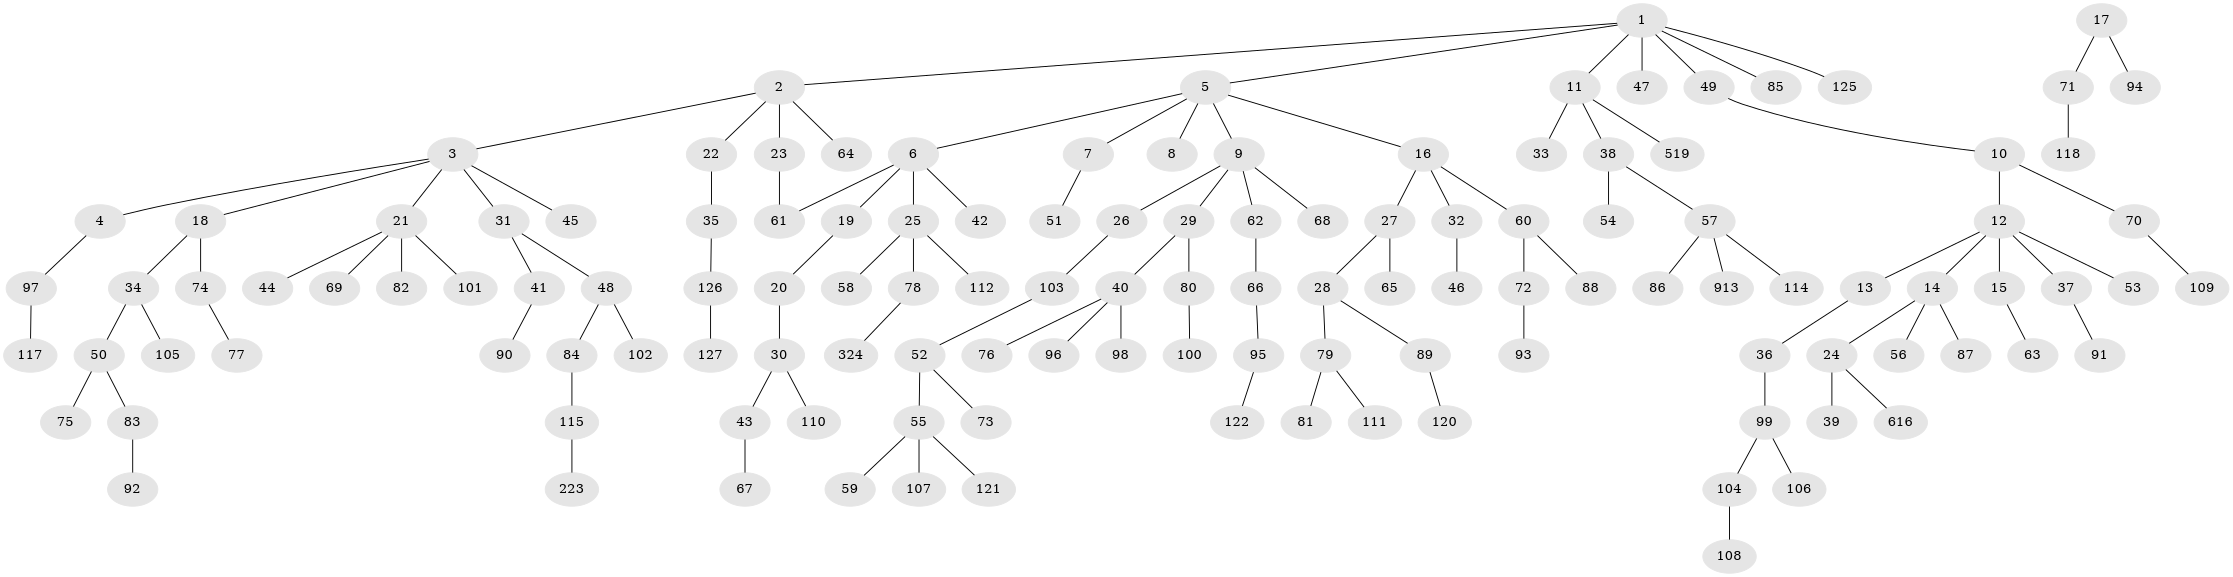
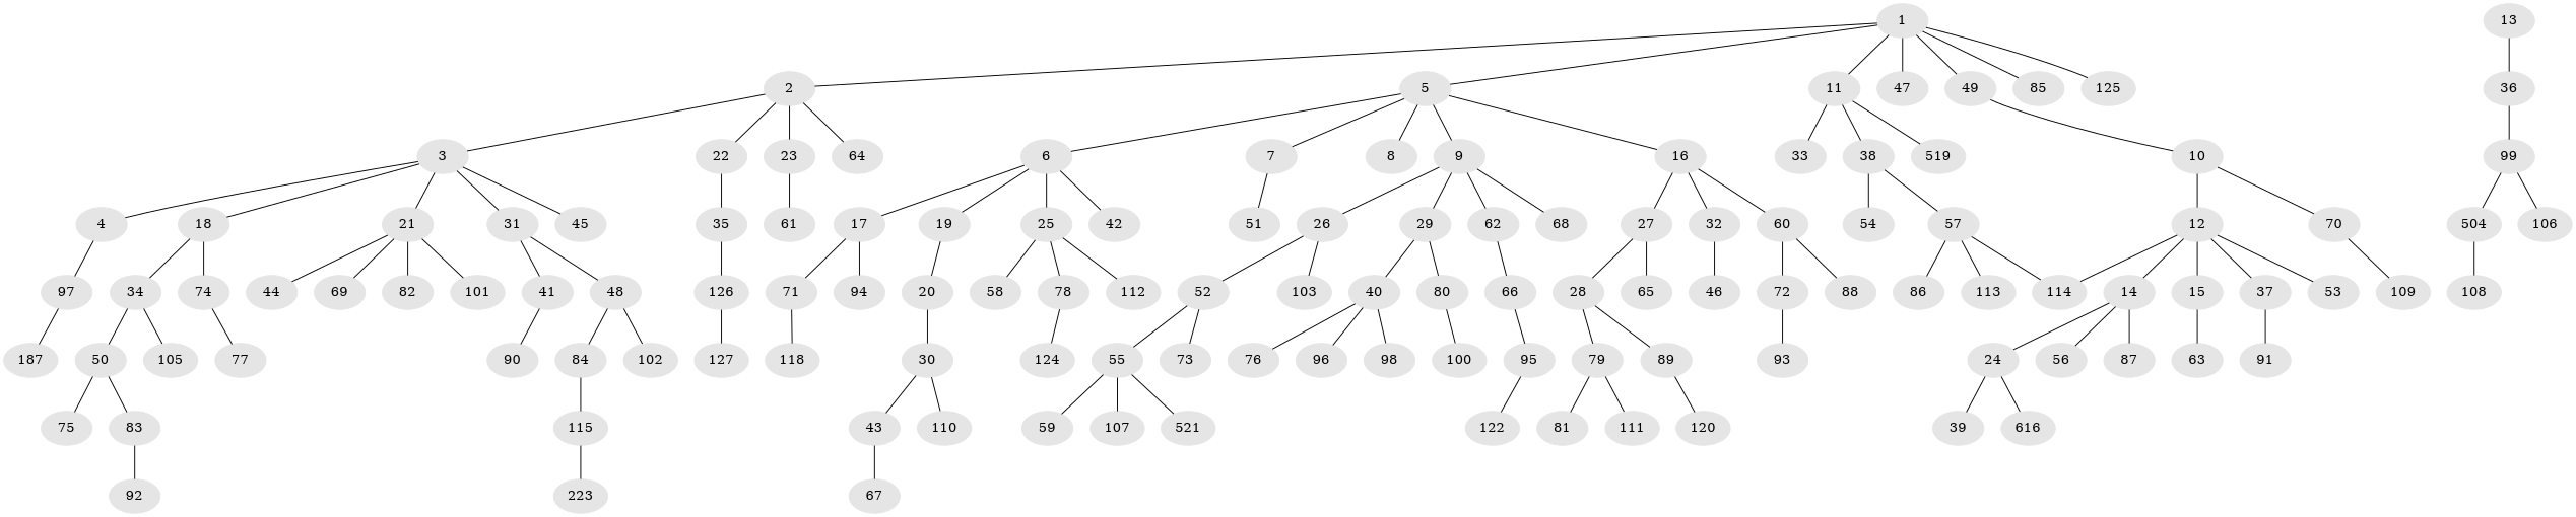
  graph {
    node [color=gray90 style=filled]
    1
    2
    5
    11
    47
    49
    85
    125
    3
    22
    23
    64
    6
    7
    8
    9
    16
    10
    12
    70
    33
    38
    n23 [label=519]
    4
    18
    21
    31
    45
    35
    61
    97
    34
    74
    44
    69
    82
    101
    41
    48
-   117
+   117 [label=187]
    17
    19
    25
    42
    51
    26
    29
    62
    68
    27
    32
    60
    71
    94
    20
    58
    78
    112
    52
    103
    40
    80
    66
    13
    14
    15
    37
    53
    109
    54
    57
    36
    24
    56
    87
    63
    91
    99
    39
    n80 [label=616]
    28
    65
    46
    72
    88
    118
    50
    105
    77
    30
    43
    110
    126
-   124 [label=324]
+   124
    55
    73
    79
    89
    81
    111
    120
    76
    96
    98
    100
    67
    90
    84
    102
    75
    83
    127
-   104
+   104 [label=504]
    106
    86
-   113 [label=913]
+   113
    114
    115
    92
    59
    107
-   121
+   121 [label=521]
    93
    95
    122
    n126 [label=223]
    108
    1 -- 2
    1 -- 5
    1 -- 11
    1 -- 47
    1 -- 49
    1 -- 85
    1 -- 125
    2 -- 3
    2 -- 22
    2 -- 23
    2 -- 64
    5 -- 6
    5 -- 7
    5 -- 8
    5 -- 9
    5 -- 16
    11 -- 33
    11 -- 38
    11 -- n23
    49 -- 10
    3 -- 4
    3 -- 18
    3 -- 21
    3 -- 31
    3 -- 45
    22 -- 35
    23 -- 61
-   6 -- 61
+   6 -- 17
    6 -- 19
    6 -- 25
    6 -- 42
    7 -- 51
    9 -- 26
    9 -- 29
    9 -- 62
    9 -- 68
    16 -- 27
    16 -- 32
    16 -- 60
    10 -- 12
    10 -- 70
-   12 -- 13
+   12 -- 114
    12 -- 14
    12 -- 15
    12 -- 37
    12 -- 53
    70 -- 109
    38 -- 54
    38 -- 57
    4 -- 97
    18 -- 34
    18 -- 74
    21 -- 44
    21 -- 69
    21 -- 82
    21 -- 101
    31 -- 41
    31 -- 48
    35 -- 126
    97 -- 117
    34 -- 50
    34 -- 105
    74 -- 77
    41 -- 90
    48 -- 84
    48 -- 102
    17 -- 71
    17 -- 94
    19 -- 20
    25 -- 58
    25 -- 78
    25 -- 112
-   103 -- 52
+   26 -- 52
    26 -- 103
    29 -- 40
    29 -- 80
    62 -- 66
    27 -- 28
    27 -- 65
    32 -- 46
    60 -- 72
    60 -- 88
    71 -- 118
    20 -- 30
    78 -- 124
    52 -- 55
    52 -- 73
    40 -- 76
    40 -- 96
    40 -- 98
    80 -- 100
    66 -- 95
    13 -- 36
    14 -- 24
    14 -- 56
    14 -- 87
    15 -- 63
    37 -- 91
    57 -- 86
    57 -- 113
    57 -- 114
    36 -- 99
    24 -- 39
    24 -- n80
    99 -- 104
    99 -- 106
    28 -- 79
    28 -- 89
    72 -- 93
    50 -- 75
    50 -- 83
    30 -- 43
    30 -- 110
    43 -- 67
    126 -- 127
    55 -- 59
    55 -- 107
    55 -- 121
    79 -- 81
    79 -- 111
    89 -- 120
    84 -- 115
    83 -- 92
    104 -- 108
    115 -- n126
    95 -- 122
  }
